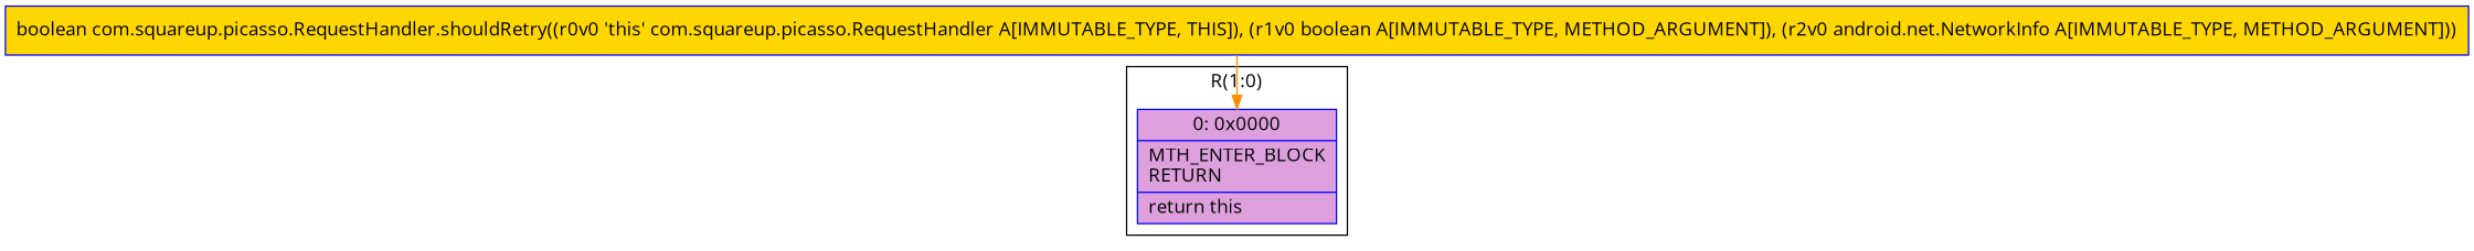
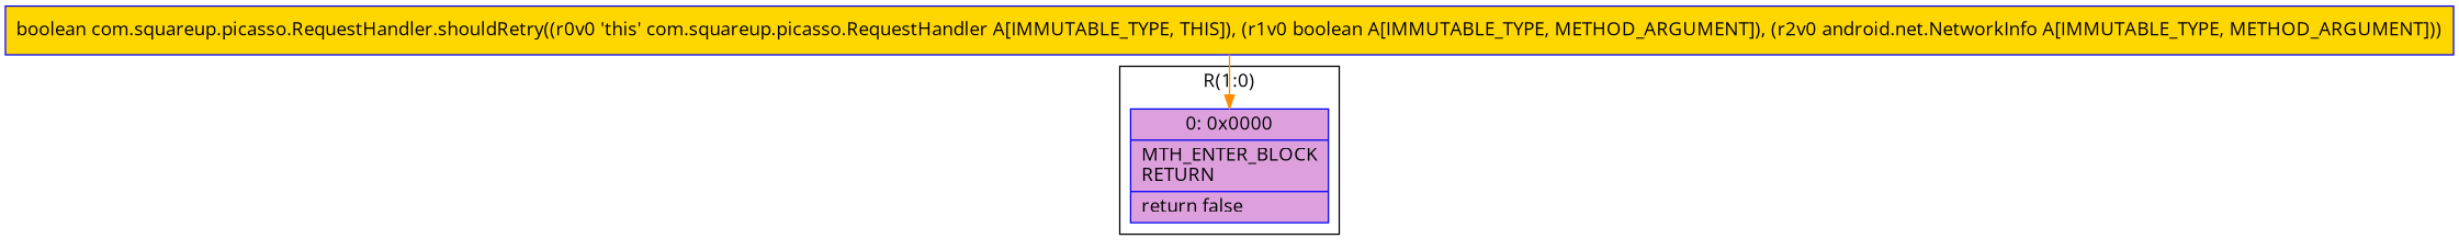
  digraph {
    fontname="Open Sans"
    node [color=blue shape=record style=filled fontname="Open Sans"]
-   n1 [label="{0\:\ 0x0000|MTH_ENTER_BLOCK\lRETURN\l|return this\l}" fillcolor=plum]
+   n1 [label="{0\:\ 0x0000|MTH_ENTER_BLOCK\lRETURN\l|return false\l}" fillcolor=plum]
    n2 [label="{boolean com.squareup.picasso.RequestHandler.shouldRetry((r0v0 'this' com.squareup.picasso.RequestHandler A[IMMUTABLE_TYPE, THIS]), (r1v0 boolean A[IMMUTABLE_TYPE, METHOD_ARGUMENT]), (r2v0 android.net.NetworkInfo A[IMMUTABLE_TYPE, METHOD_ARGUMENT])) }" fillcolor=gold]
    subgraph cluster_1 {
      label="R(1:0)"
      n1
    }
    n2 -> n1 [color=darkorange fontname="Open Sans"]
  }
